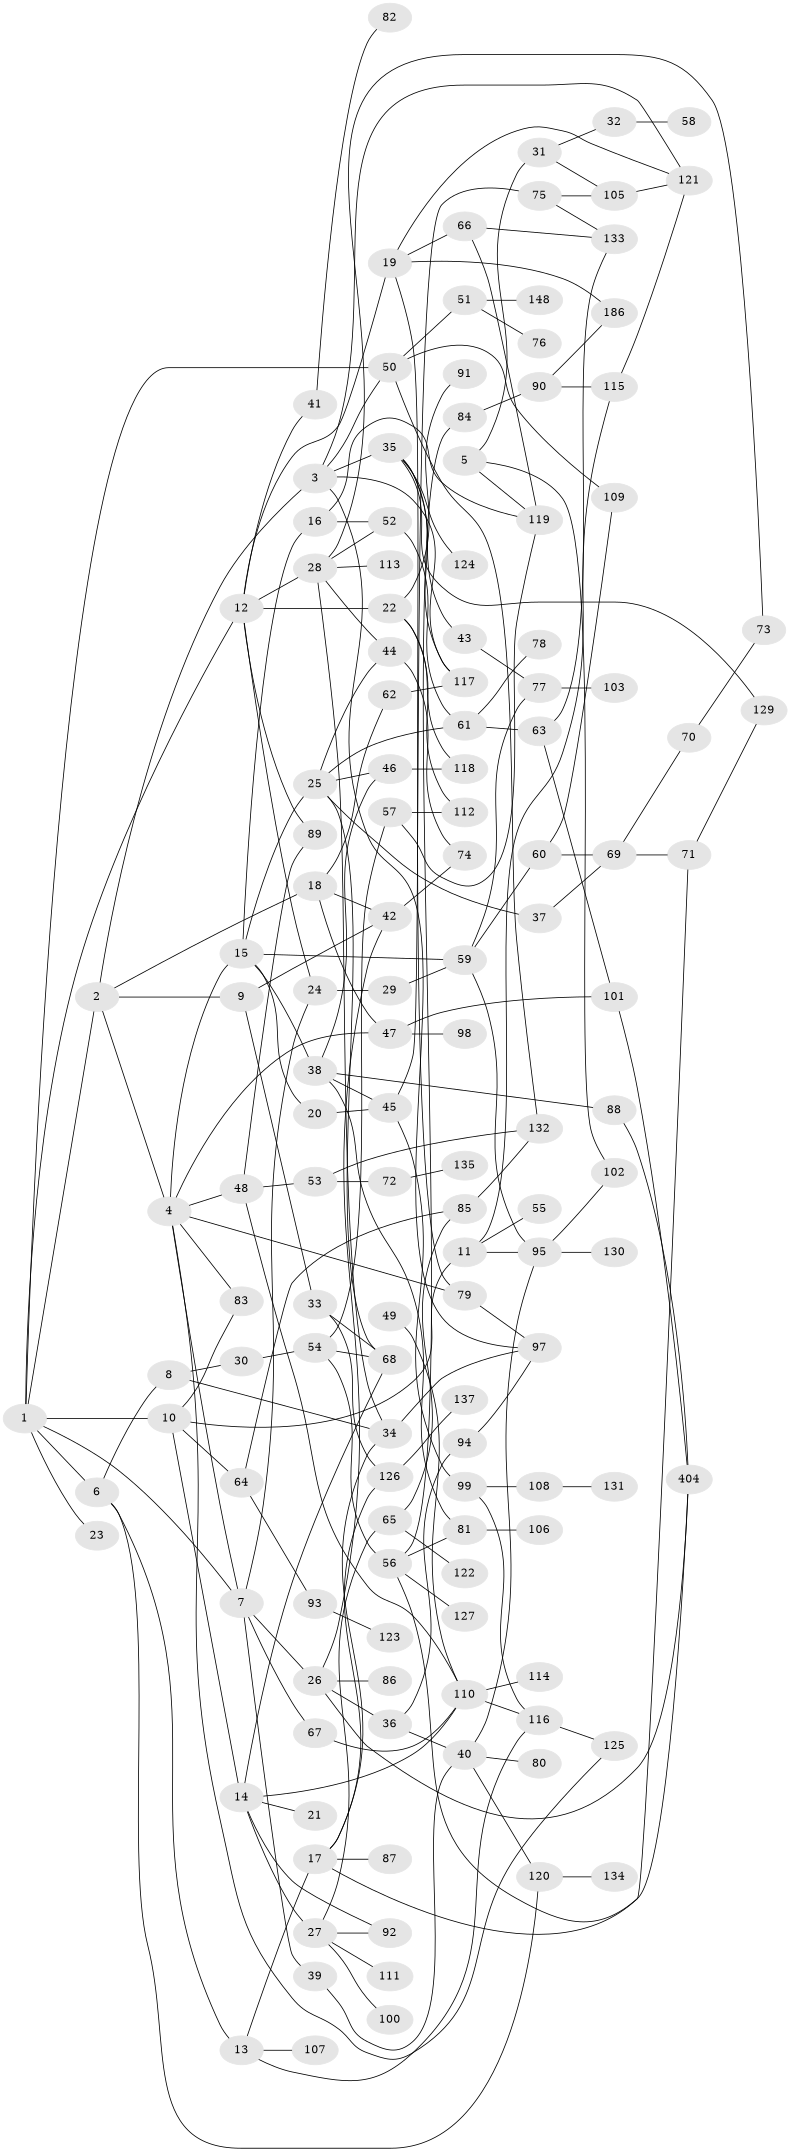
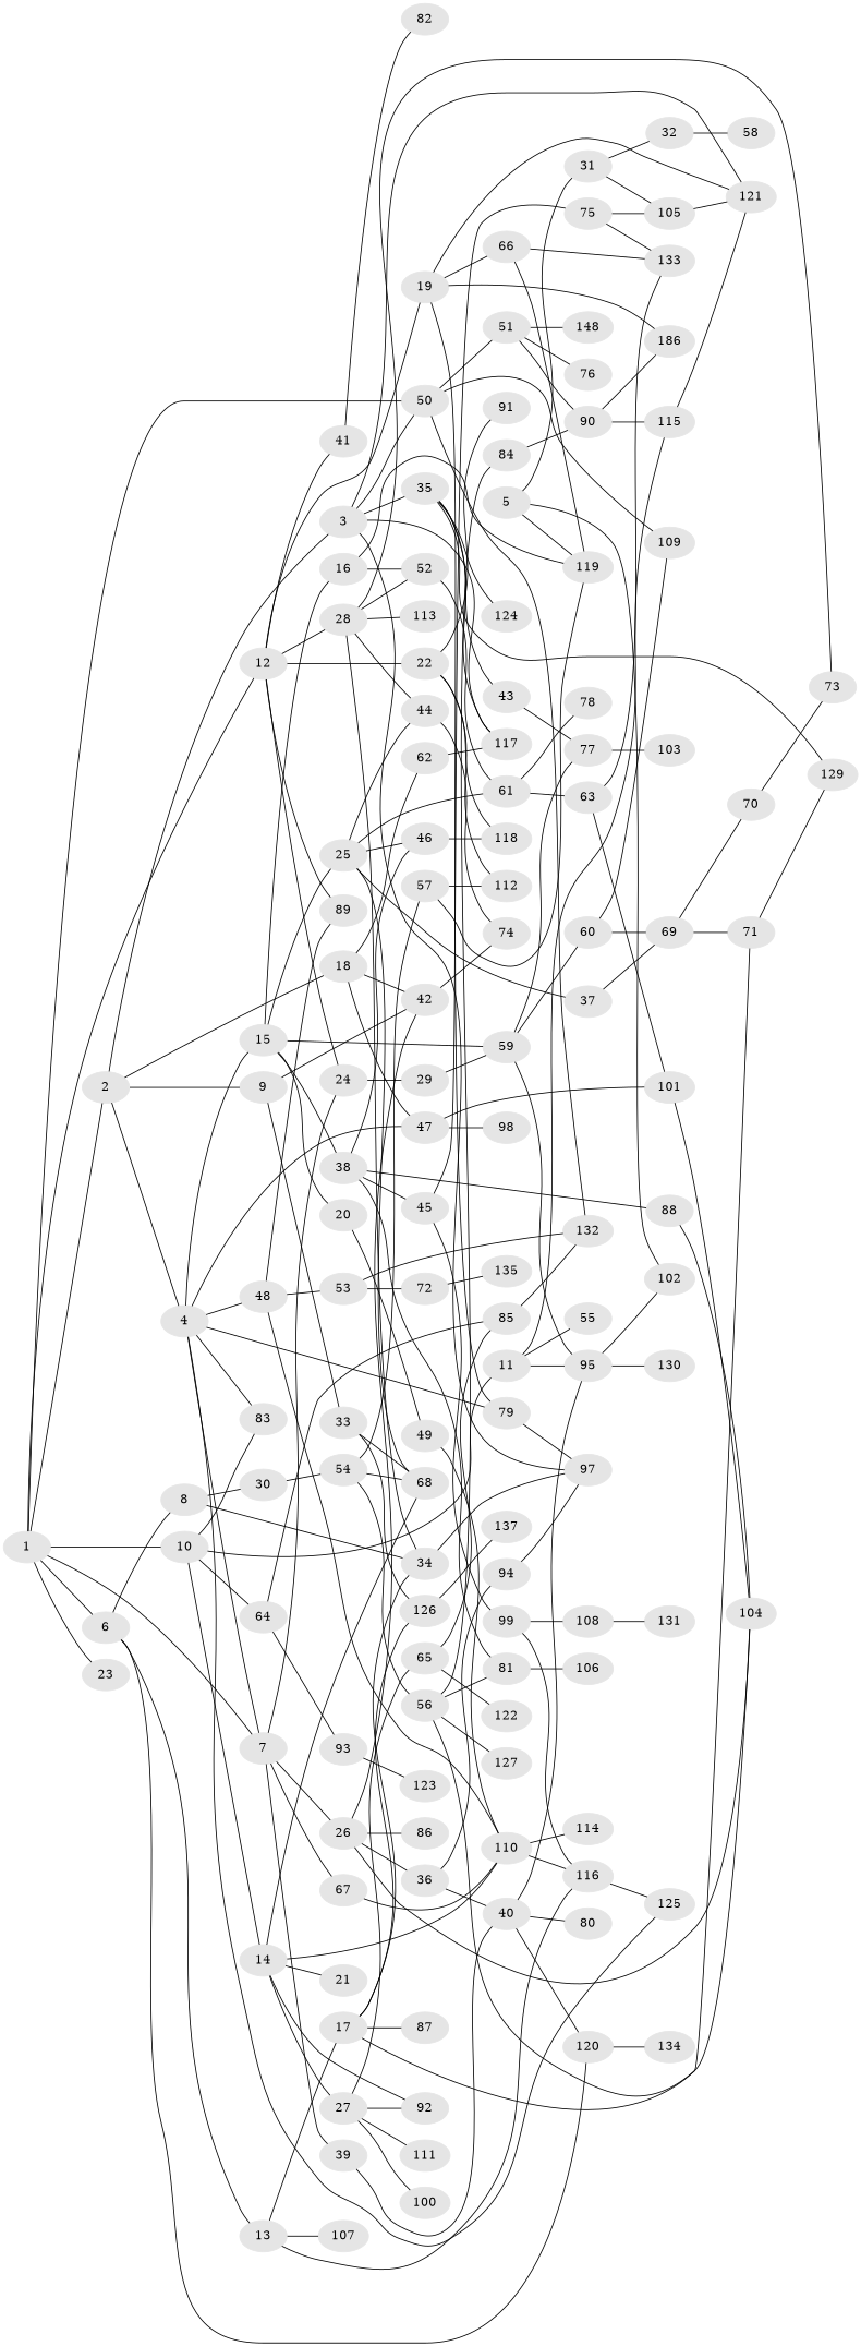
  graph {
    rankdir=LR
    node [color=gray90 style=filled]
    1
    2
    6
    7
    10
    12
    23
    50
    3
    4
    9
    18
    8
    13
    120
    24
    26
    39
    67
    83
    11
    14
    64
    19
    22
    28
    41
    89
    51
    109
    132
    35
    97
    121
    117
    15
    47
    48
    79
    125
    33
    42
    62
    5
    31
    102
    119
    43
    124
    129
    16
    20
    25
    38
    59
    98
    101
    110
    53
    32
    105
    30
    34
    17
    107
    116
    134
    29
    36
    86
-   104 [label=404]
+   104
    40
    54
    68
    126
    74
    55
    95
    115
    21
    27
    92
    85
    93
    130
    66
    n87 [label=186]
    91
    112
    118
    52
    44
    73
    113
    82
    71
    87
    65
    100
    111
    114
    49
    37
    46
    61
    45
    81
    88
    77
    60
    137
    133
    69
    63
    78
    94
    122
    56
    57
    58
    80
    70
    75
    99
    106
    103
    108
    72
    76
    90
    n131 [label=148]
    135
    127
    84
    123
    131
    1 -- 2
    1 -- 6
    1 -- 7
    1 -- 10
    1 -- 12
    1 -- 23
    1 -- 50
    2 -- 3
    2 -- 4
    2 -- 9
    2 -- 18
    6 -- 8
    6 -- 13
    6 -- 120
    7 -- 24
    7 -- 26
    7 -- 39
    7 -- 67
    10 -- 83
    10 -- 11
    10 -- 14
    10 -- 64
    12 -- 24
    12 -- 19
    12 -- 22
    12 -- 28
    12 -- 41
    12 -- 89
    50 -- 51
    50 -- 109
    50 -- 132
    3 -- 50
    3 -- 35
    3 -- 97
    3 -- 121
    3 -- 117
    4 -- 7
    4 -- 83
    4 -- 15
    4 -- 47
    4 -- 48
    4 -- 79
    4 -- 125
    9 -- 33
    9 -- 42
    18 -- 47
    18 -- 42
    18 -- 62
    8 -- 30
    8 -- 34
    13 -- 17
    13 -- 107
    13 -- 116
    120 -- 134
    24 -- 29
    26 -- 42
    26 -- 36
    26 -- 86
    26 -- 104
    39 -- 40
    67 -- 110
    11 -- 55
    11 -- 95
    11 -- 115
    14 -- 110
    14 -- 68
    14 -- 21
    14 -- 27
    14 -- 92
    64 -- 85
    64 -- 93
    19 -- 121
    19 -- 79
    19 -- 66
    19 -- n87
    22 -- 91
    22 -- 112
    22 -- 118
    28 -- 34
    28 -- 52
    28 -- 44
    28 -- 73
    28 -- 113
    41 -- 82
    51 -- 76
+   51 -- 90
    51 -- n131
    35 -- 117
    35 -- 43
    35 -- 124
    35 -- 129
    15 -- 16
    15 -- 20
    15 -- 25
    15 -- 38
    15 -- 59
    47 -- 98
    47 -- 101
    48 -- 89
    48 -- 110
    48 -- 53
    79 -- 97
    33 -- 68
    33 -- 126
    42 -- 74
    62 -- 117
    5 -- 31
    5 -- 102
    5 -- 119
    31 -- 32
    31 -- 105
    43 -- 77
    16 -- 119
    16 -- 52
-   20 -- 45
+   20 -- 49
    25 -- 68
    25 -- 44
    25 -- 37
    25 -- 46
    25 -- 61
    38 -- 46
    38 -- 45
    38 -- 81
    38 -- 88
    59 -- 95
    59 -- 77
    59 -- 60
    101 -- 104
    110 -- 116
    110 -- 114
    53 -- 132
    53 -- 72
    32 -- 58
    105 -- 121
    30 -- 54
    34 -- 97
    17 -- 34
    17 -- 126
    17 -- 71
    17 -- 87
    116 -- 125
    29 -- 59
    36 -- 40
    36 -- 94
    40 -- 120
    40 -- 95
    40 -- 80
    54 -- 68
    54 -- 56
    54 -- 57
    126 -- 137
    95 -- 102
    95 -- 130
    115 -- 121
    27 -- 92
    27 -- 65
    27 -- 100
    27 -- 111
    85 -- 132
    93 -- 123
    66 -- 119
    66 -- 133
    52 -- 61
    44 -- 74
    71 -- 129
    65 -- 85
    65 -- 122
    49 -- 110
    37 -- 69
    46 -- 118
    61 -- 63
    61 -- 78
    45 -- 75
    45 -- 99
    81 -- 106
    88 -- 104
    77 -- 103
    60 -- 109
    60 -- 69
    69 -- 71
    69 -- 70
    63 -- 101
    63 -- 133
    94 -- 97
    56 -- 104
    56 -- 81
    56 -- 127
    56 -- 84
    57 -- 119
    57 -- 112
    70 -- 73
    75 -- 105
    75 -- 133
    99 -- 116
    99 -- 108
    108 -- 131
    72 -- 135
    90 -- 115
    90 -- n87
    84 -- 90
  }
